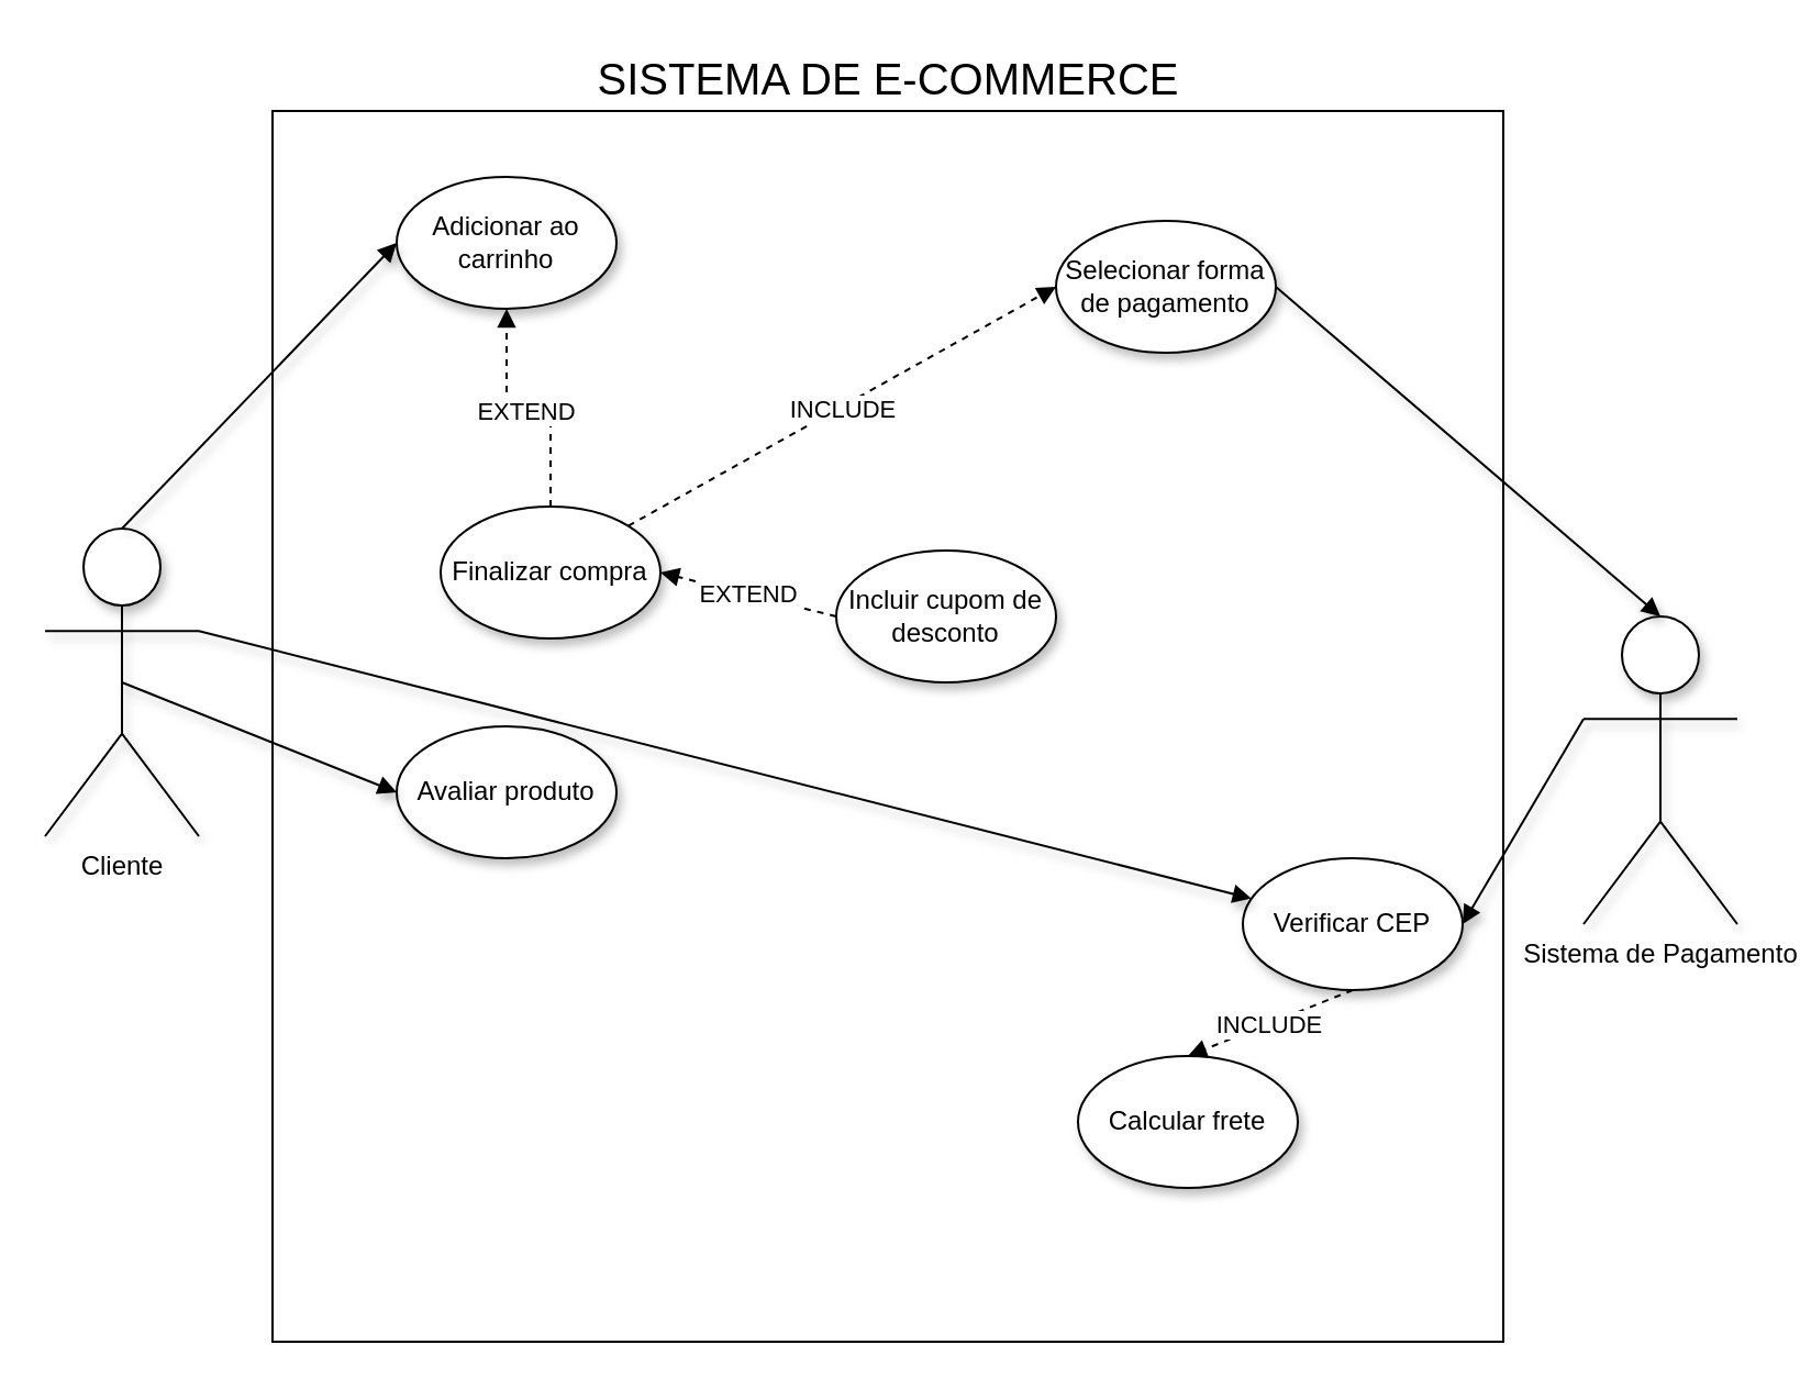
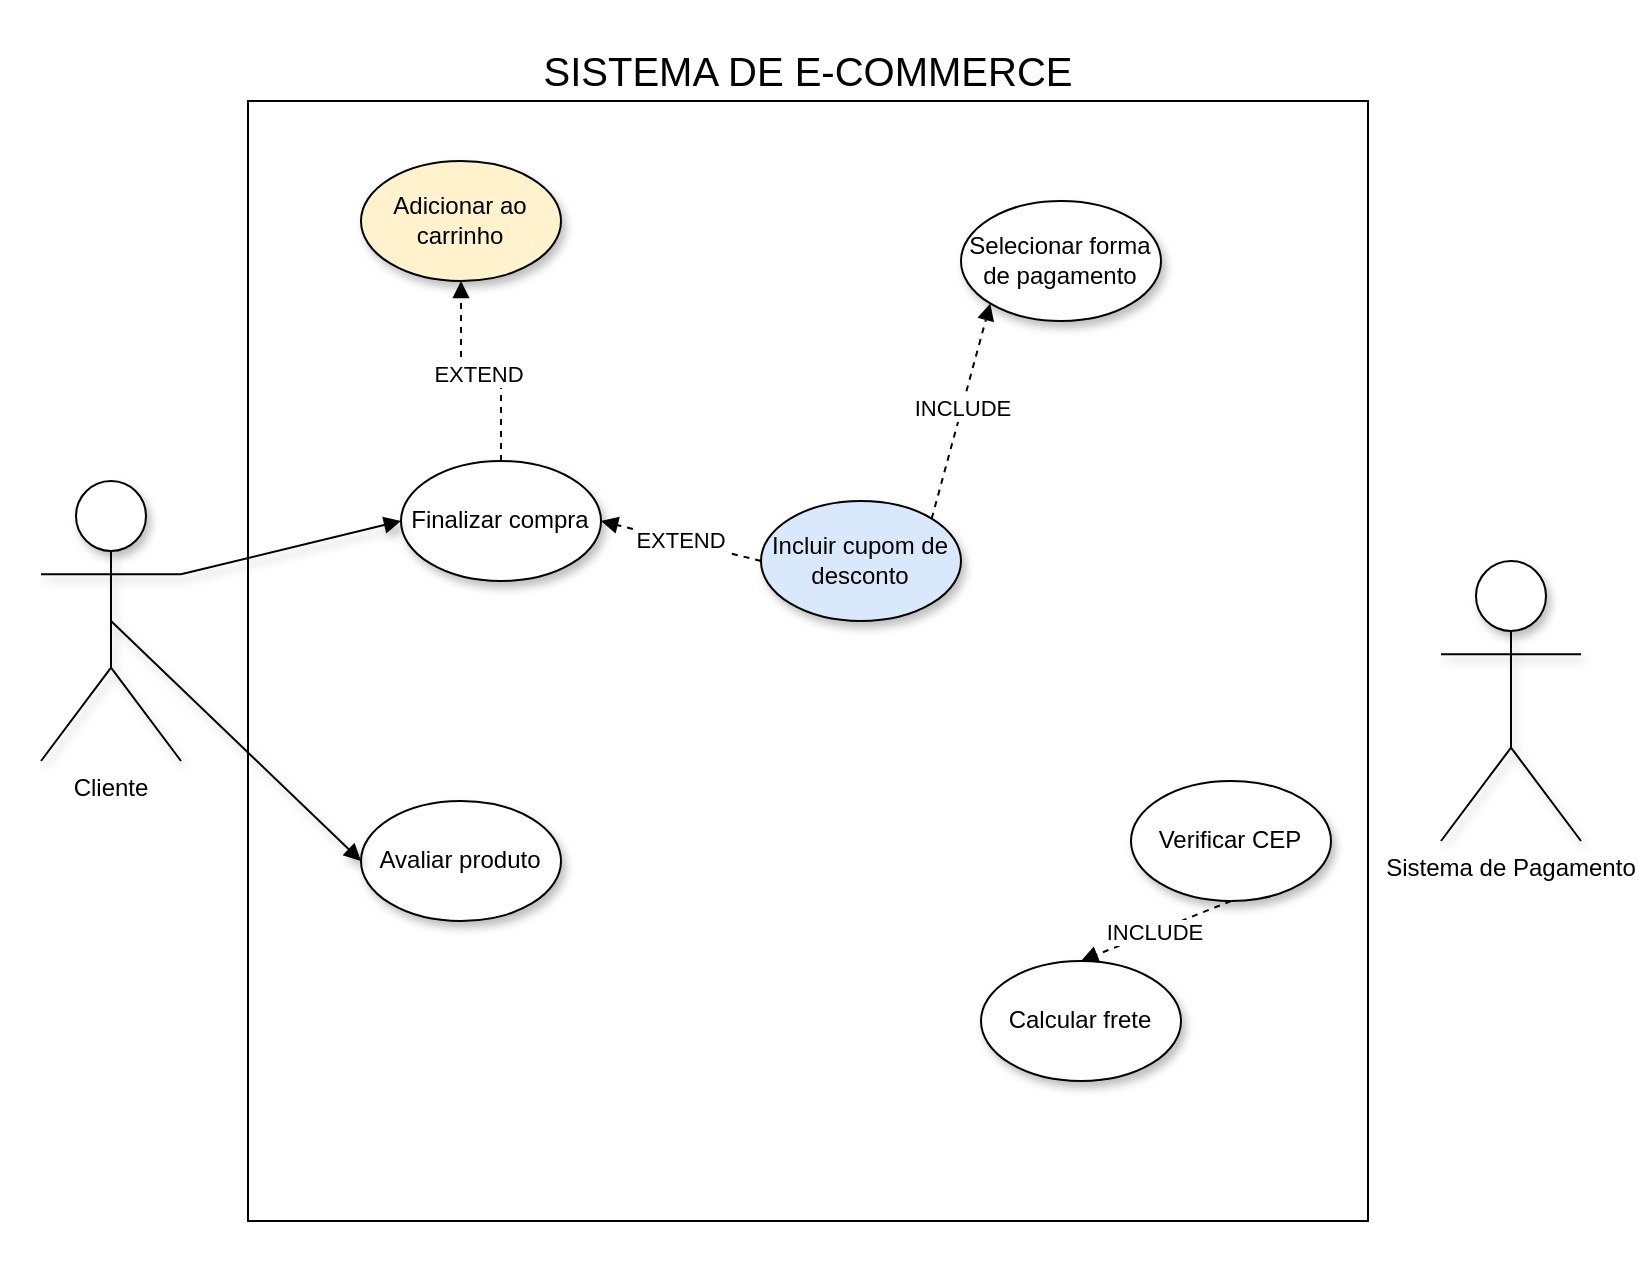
  <mxCell id="0" />
  <mxCell id="1" parent="0" />
  <mxCell id="2" value="Cliente" style="shape=umlActor;verticalLabelPosition=bottom;verticalAlign=top;html=1;outlineConnect=0;shadow=1;" parent="1" vertex="1"><mxGeometry x="20" y="240" width="70" height="140" as="geometry" /></mxCell>
  <mxCell id="3" value="" style="whiteSpace=wrap;html=1;aspect=fixed;movable=1;resizable=1;rotatable=1;deletable=1;editable=1;locked=0;connectable=1;" parent="1" vertex="1"><mxGeometry x="123.5" y="50" width="560" height="560" as="geometry" /></mxCell>
  <mxCell id="4" value="Sistema de Pagamento" style="shape=umlActor;verticalLabelPosition=bottom;verticalAlign=top;html=1;outlineConnect=0;shadow=1;" parent="1" vertex="1"><mxGeometry x="720" y="280" width="70" height="140" as="geometry" /></mxCell>
  <mxCell id="5" value="SISTEMA DE E-COMMERCE" style="text;html=1;align=center;verticalAlign=middle;whiteSpace=wrap;rounded=0;fontSize=20;shadow=0;glass=0;" parent="1" vertex="1"><mxGeometry x="171" y="20" width="466" height="30" as="geometry" /></mxCell>
  <mxCell id="6" value="" style="edgeStyle=orthogonalEdgeStyle;rounded=0;orthogonalLoop=1;jettySize=auto;html=1;dashed=1;endArrow=block;endFill=1;" parent="1" source="8" target="11" edge="1"><mxGeometry relative="1" as="geometry" /></mxCell>
  <mxCell id="7" value="EXTEND" style="edgeLabel;html=1;align=center;verticalAlign=middle;resizable=0;points=[];" parent="6" vertex="1" connectable="0"><mxGeometry x="0.036" y="1" relative="1" as="geometry"><mxPoint as="offset" /></mxGeometry></mxCell>
  <mxCell id="8" value="Finalizar compra" style="ellipse;whiteSpace=wrap;html=1;shadow=1;" parent="1" vertex="1"><mxGeometry x="200" y="230" width="100" height="60" as="geometry" /></mxCell>
  <mxCell id="9" value="Selecionar forma de pagamento" style="ellipse;whiteSpace=wrap;html=1;shadow=1;" parent="1" vertex="1"><mxGeometry x="480" y="100" width="100" height="60" as="geometry" /></mxCell>
- <mxCell id="10" value="" style="endArrow=block;html=1;rounded=0;exitX=1;exitY=0.5;exitDx=0;exitDy=0;endFill=1;shadow=1;entryX=0.5;entryY=0;entryDx=0;entryDy=0;entryPerimeter=0;" parent="1" source="9" target="4" edge="1"><mxGeometry width="50" height="50" relative="1" as="geometry"><mxPoint x="380" y="290" as="sourcePoint" /><mxPoint x="430" y="240" as="targetPoint" /></mxGeometry></mxCell>
- <mxCell id="11" value="Adicionar ao carrinho" style="ellipse;whiteSpace=wrap;html=1;shadow=1;" parent="1" vertex="1"><mxGeometry x="180" y="80" width="100" height="60" as="geometry" /></mxCell>
- <mxCell id="12" value="" style="endArrow=block;html=1;rounded=0;entryX=0;entryY=0.5;entryDx=0;entryDy=0;shadow=1;endFill=1;exitX=0.5;exitY=0;exitDx=0;exitDy=0;exitPerimeter=0;" parent="1" source="2" target="11" edge="1"><mxGeometry width="50" height="50" relative="1" as="geometry"><mxPoint x="70" y="230" as="sourcePoint" /><mxPoint x="430" y="330" as="targetPoint" /></mxGeometry></mxCell>
+ <mxCell id="11" value="Adicionar ao carrinho" style="ellipse;whiteSpace=wrap;html=1;shadow=1;fillColor=#fff2cc;" parent="1" vertex="1"><mxGeometry x="180" y="80" width="100" height="60" as="geometry" /></mxCell>
  <mxCell id="13" value="Calcular frete" style="ellipse;whiteSpace=wrap;html=1;shadow=1;" parent="1" vertex="1"><mxGeometry x="490" y="480" width="100" height="60" as="geometry" /></mxCell>
- <mxCell id="14" value="" style="endArrow=block;html=1;rounded=0;exitX=0;exitY=0.333;exitDx=0;exitDy=0;exitPerimeter=0;entryX=1;entryY=0.5;entryDx=0;entryDy=0;shadow=1;endFill=1;" parent="1" source="4" target="15" edge="1"><mxGeometry width="50" height="50" relative="1" as="geometry"><mxPoint x="656" y="258.337" as="sourcePoint" /><mxPoint x="390" y="281.67" as="targetPoint" /></mxGeometry></mxCell>
  <mxCell id="15" value="Verificar CEP" style="ellipse;whiteSpace=wrap;html=1;shadow=1;" parent="1" vertex="1"><mxGeometry x="565" y="390" width="100" height="60" as="geometry" /></mxCell>
- <mxCell id="16" value="" style="endArrow=block;html=1;rounded=0;exitX=1;exitY=0;exitDx=0;exitDy=0;entryX=0;entryY=0.5;entryDx=0;entryDy=0;endFill=1;dashed=1;" parent="1" source="8" target="9" edge="1"><mxGeometry width="50" height="50" relative="1" as="geometry"><mxPoint x="250" y="270" as="sourcePoint" /><mxPoint x="480" y="120" as="targetPoint" /><Array as="points" /></mxGeometry></mxCell>
- <mxCell id="17" value="INCLUDE" style="edgeLabel;html=1;align=center;verticalAlign=middle;resizable=0;points=[];" parent="16" vertex="1" connectable="0"><mxGeometry x="-0.008" y="-1" relative="1" as="geometry"><mxPoint as="offset" /></mxGeometry></mxCell>
  <mxCell id="18" value="" style="endArrow=block;html=1;rounded=0;entryX=0.5;entryY=0;entryDx=0;entryDy=0;exitX=0.5;exitY=1;exitDx=0;exitDy=0;endFill=1;dashed=1;" parent="1" source="15" target="13" edge="1"><mxGeometry width="50" height="50" relative="1" as="geometry"><mxPoint x="430" y="380" as="sourcePoint" /><mxPoint x="480" y="330" as="targetPoint" /></mxGeometry></mxCell>
  <mxCell id="19" value="INCLUDE" style="edgeLabel;html=1;align=center;verticalAlign=middle;resizable=0;points=[];" parent="18" vertex="1" connectable="0"><mxGeometry x="0.025" relative="1" as="geometry"><mxPoint as="offset" /></mxGeometry></mxCell>
- <mxCell id="20" value="Avaliar produto" style="ellipse;whiteSpace=wrap;html=1;shadow=1;" parent="1" vertex="1"><mxGeometry x="180" y="330" width="100" height="60" as="geometry" /></mxCell>
+ <mxCell id="20" value="Avaliar produto" style="ellipse;whiteSpace=wrap;html=1;shadow=1;" parent="1" vertex="1"><mxGeometry x="180" y="400" width="100" height="60" as="geometry" /></mxCell>
  <mxCell id="21" value="" style="endArrow=block;html=1;rounded=0;entryX=0;entryY=0.5;entryDx=0;entryDy=0;exitX=0.5;exitY=0.5;exitDx=0;exitDy=0;exitPerimeter=0;shadow=1;endFill=1;" parent="1" source="2" target="20" edge="1"><mxGeometry width="50" height="50" relative="1" as="geometry"><mxPoint x="100" y="337" as="sourcePoint" /><mxPoint x="200" y="280" as="targetPoint" /></mxGeometry></mxCell>
- <mxCell id="22" value="Incluir cupom de desconto" style="ellipse;whiteSpace=wrap;html=1;shadow=1;" parent="1" vertex="1"><mxGeometry x="380" y="250" width="100" height="60" as="geometry" /></mxCell>
+ <mxCell id="22" value="Incluir cupom de desconto" style="ellipse;whiteSpace=wrap;html=1;shadow=1;fillColor=#dae8fc;" parent="1" vertex="1"><mxGeometry x="380" y="250" width="100" height="60" as="geometry" /></mxCell>
  <mxCell id="23" value="" style="endArrow=block;html=1;rounded=0;endFill=1;dashed=1;entryX=1;entryY=0.5;entryDx=0;entryDy=0;exitX=0;exitY=0.5;exitDx=0;exitDy=0;" parent="1" source="22" target="8" edge="1"><mxGeometry width="50" height="50" relative="1" as="geometry"><mxPoint x="320" y="250" as="sourcePoint" /><mxPoint x="370" y="230" as="targetPoint" /></mxGeometry></mxCell>
  <mxCell id="24" value="EXTEND" style="edgeLabel;html=1;align=center;verticalAlign=middle;resizable=0;points=[];" parent="23" vertex="1" connectable="0"><mxGeometry x="0.025" relative="1" as="geometry"><mxPoint as="offset" /></mxGeometry></mxCell>
- <mxCell id="27" value="" style="endArrow=block;html=1;rounded=0;shadow=1;endFill=1;exitX=1;exitY=0.333;exitDx=0;exitDy=0;exitPerimeter=0;" parent="1" source="2" target="15" edge="1"><mxGeometry width="50" height="50" relative="1" as="geometry"><mxPoint x="210" y="280" as="sourcePoint" /><mxPoint x="240" y="170" as="targetPoint" /></mxGeometry></mxCell>
+ <mxCell id="25" value="" style="endArrow=block;html=1;rounded=0;exitX=1;exitY=0;exitDx=0;exitDy=0;endFill=1;dashed=1;entryX=0;entryY=1;entryDx=0;entryDy=0;" parent="1" source="22" target="9" edge="1"><mxGeometry width="50" height="50" relative="1" as="geometry"><mxPoint x="285" y="161" as="sourcePoint" /><mxPoint x="365" y="239" as="targetPoint" /></mxGeometry></mxCell>
+ <mxCell id="26" value="INCLUDE" style="edgeLabel;html=1;align=center;verticalAlign=middle;resizable=0;points=[];" parent="25" vertex="1" connectable="0"><mxGeometry x="0.025" relative="1" as="geometry"><mxPoint as="offset" /></mxGeometry></mxCell>
+ <mxCell id="27" value="" style="endArrow=block;html=1;rounded=0;shadow=1;endFill=1;entryX=0;entryY=0.5;entryDx=0;entryDy=0;exitX=1;exitY=0.333;exitDx=0;exitDy=0;exitPerimeter=0;" parent="1" source="2" target="8" edge="1"><mxGeometry width="50" height="50" relative="1" as="geometry"><mxPoint x="210" y="280" as="sourcePoint" /><mxPoint x="240" y="170" as="targetPoint" /></mxGeometry></mxCell>
